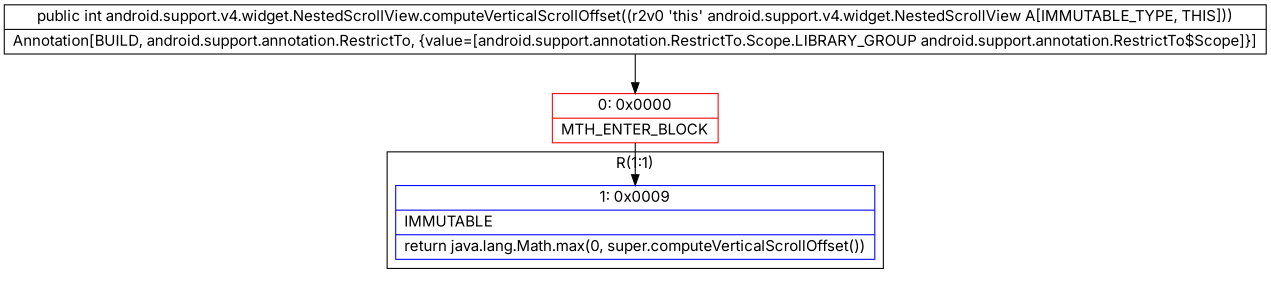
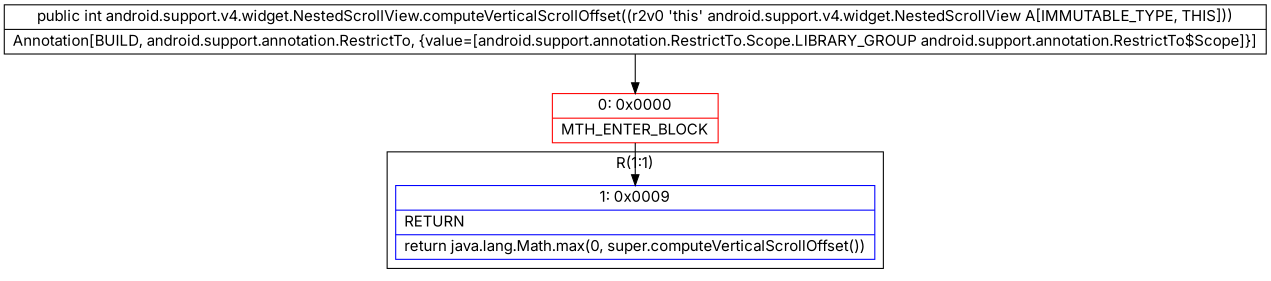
  digraph {
    fontname=Inter
    node [shape=record fontname=Inter]
    edge [fontname=Inter]
-   n1 [color=blue label="{1\:\ 0x0009|IMMUTABLE\l|return java.lang.Math.max(0, super.computeVerticalScrollOffset())\l}"]
+   n1 [color=blue label="{1\:\ 0x0009|RETURN\l|return java.lang.Math.max(0, super.computeVerticalScrollOffset())\l}"]
    n2 [color=red label="{0\:\ 0x0000|MTH_ENTER_BLOCK\l}"]
    n3 [label="{public int android.support.v4.widget.NestedScrollView.computeVerticalScrollOffset((r2v0 'this' android.support.v4.widget.NestedScrollView A[IMMUTABLE_TYPE, THIS]))  | Annotation[BUILD, android.support.annotation.RestrictTo, \{value=[android.support.annotation.RestrictTo.Scope.LIBRARY_GROUP android.support.annotation.RestrictTo$Scope]\}]\l}"]
    subgraph cluster_1 {
      label="R(1:1)"
      n1
    }
    n2 -> n1
    n3 -> n2
  }
